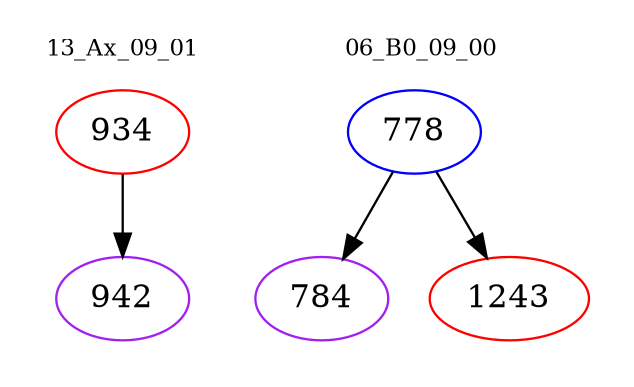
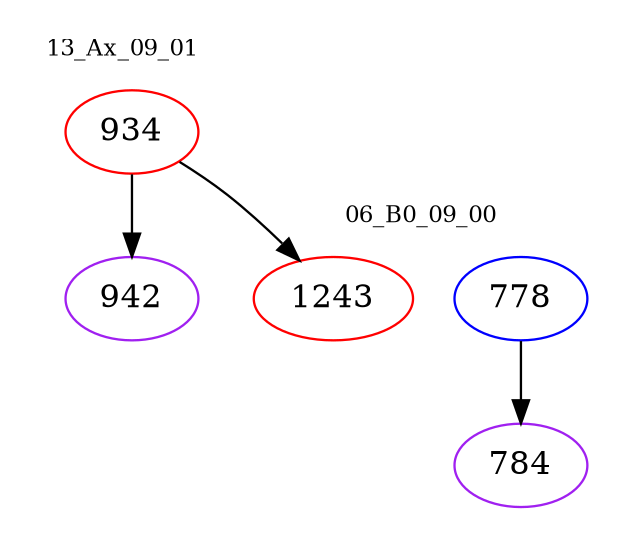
  digraph {
    node [color=red]
    edge [color=black]
    n1 [label=934]
    n2 [color=purple label=942]
    n3 [color=blue label=778]
    n4 [color=purple label=784]
    n5 [label=1243]
    subgraph cluster_1 {
      color=white
      fontsize=10
      label="13_Ax_09_01"
      n1
      n2
    }
    subgraph cluster_2 {
      color=white
      fontsize=10
      label="06_B0_09_00"
      n3
      n4
      n5
    }
    n1 -> n2
    n3 -> n4
-   n3 -> n5
+   n1 -> n5
  }
